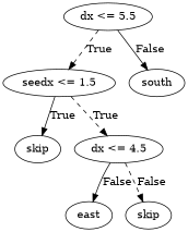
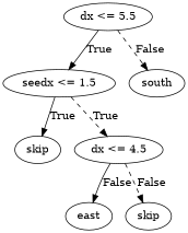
  digraph {
    n1 [label="dx <= 5.5"]
    n2 [label="seedx <= 1.5"]
    n3 [label=south]
    n4 [label=skip]
    n5 [label="dx <= 4.5"]
    n6 [label=east]
    n7 [label=skip]
-   n1 -> n2 [label=True style=dashed]
-   n1 -> n3 [label=False style=solid]
+   n1 -> n2 [label=True]
+   n1 -> n3 [label=False style=dashed]
    n2 -> n4 [label=True]
    n2 -> n5 [label=True style=dashed]
    n5 -> n6 [label=False]
    n5 -> n7 [label=False style=dashed]
  }
